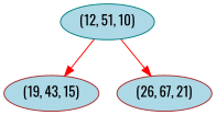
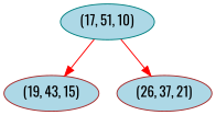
  digraph {
    fontname=Oswald
    node [color=brown fillcolor=lightblue fontname=Oswald style=filled]
    edge [color=red fontname=Oswald]
-   "(12, 51, 10)" [color=teal]
+   "(12, 51, 10)" [color=teal label="(17, 51, 10)"]
    "(19, 43, 15)"
-   "(26, 37, 21)" [label="(26, 67, 21)"]
+   "(26, 37, 21)"
    "(12, 51, 10)" -> "(19, 43, 15)"
    "(12, 51, 10)" -> "(26, 37, 21)"
  }
